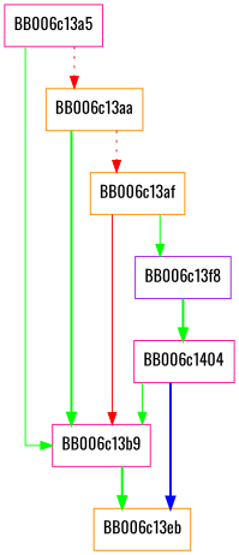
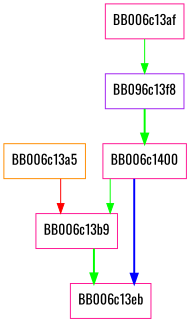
  digraph {
    fontname=Oswald
    splines=ortho
    node [color=deeppink fontname=Oswald shape=box]
    edge [color=green fontname=Oswald style=solid]
-   BB006c13eb [color=darkorange]
-   BB006c13a5
+   BB006c13eb
+   BB006c13a5 [color=darkorange]
    BB006c13b9
-   BB006c13aa [color=darkorange]
-   BB006c13af [color=darkorange]
-   BB006c13f8 [color=purple]
-   BB006c1404
-   BB006c13a5 -> BB006c13b9
-   BB006c13a5 -> BB006c13aa [color=red style=dotted]
+   BB006c13af
+   BB006c13f8 [color=purple label=BB096c13f8]
+   BB006c1404 [label=BB006c1400]
+   BB006c13a5 -> BB006c13b9 [color=red]
    BB006c13b9 -> BB006c13eb [style=bold]
-   BB006c13aa -> BB006c13b9 [style=bold]
-   BB006c13aa -> BB006c13af [color=red style=dotted]
-   BB006c13af -> BB006c13b9 [color=red]
    BB006c13af -> BB006c13f8
    BB006c13f8 -> BB006c1404 [style=bold]
    BB006c1404 -> BB006c13eb [color=blue style=bold]
    BB006c1404 -> BB006c13b9
  }
